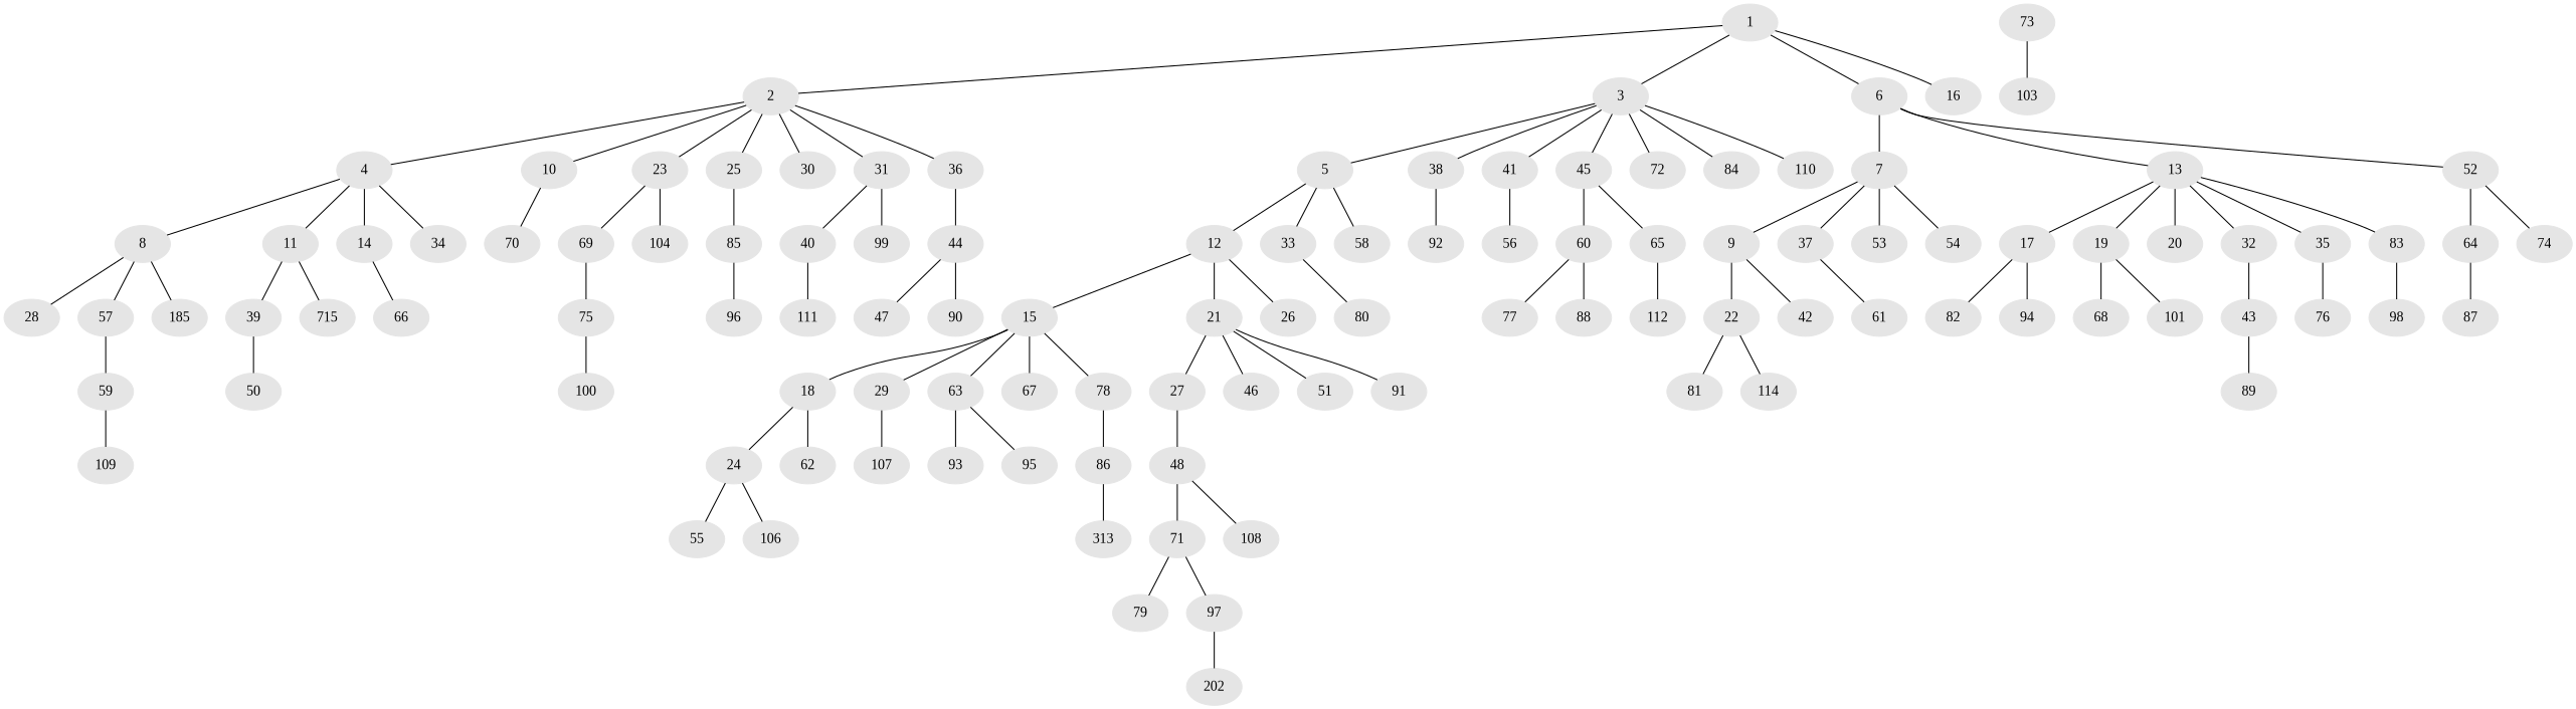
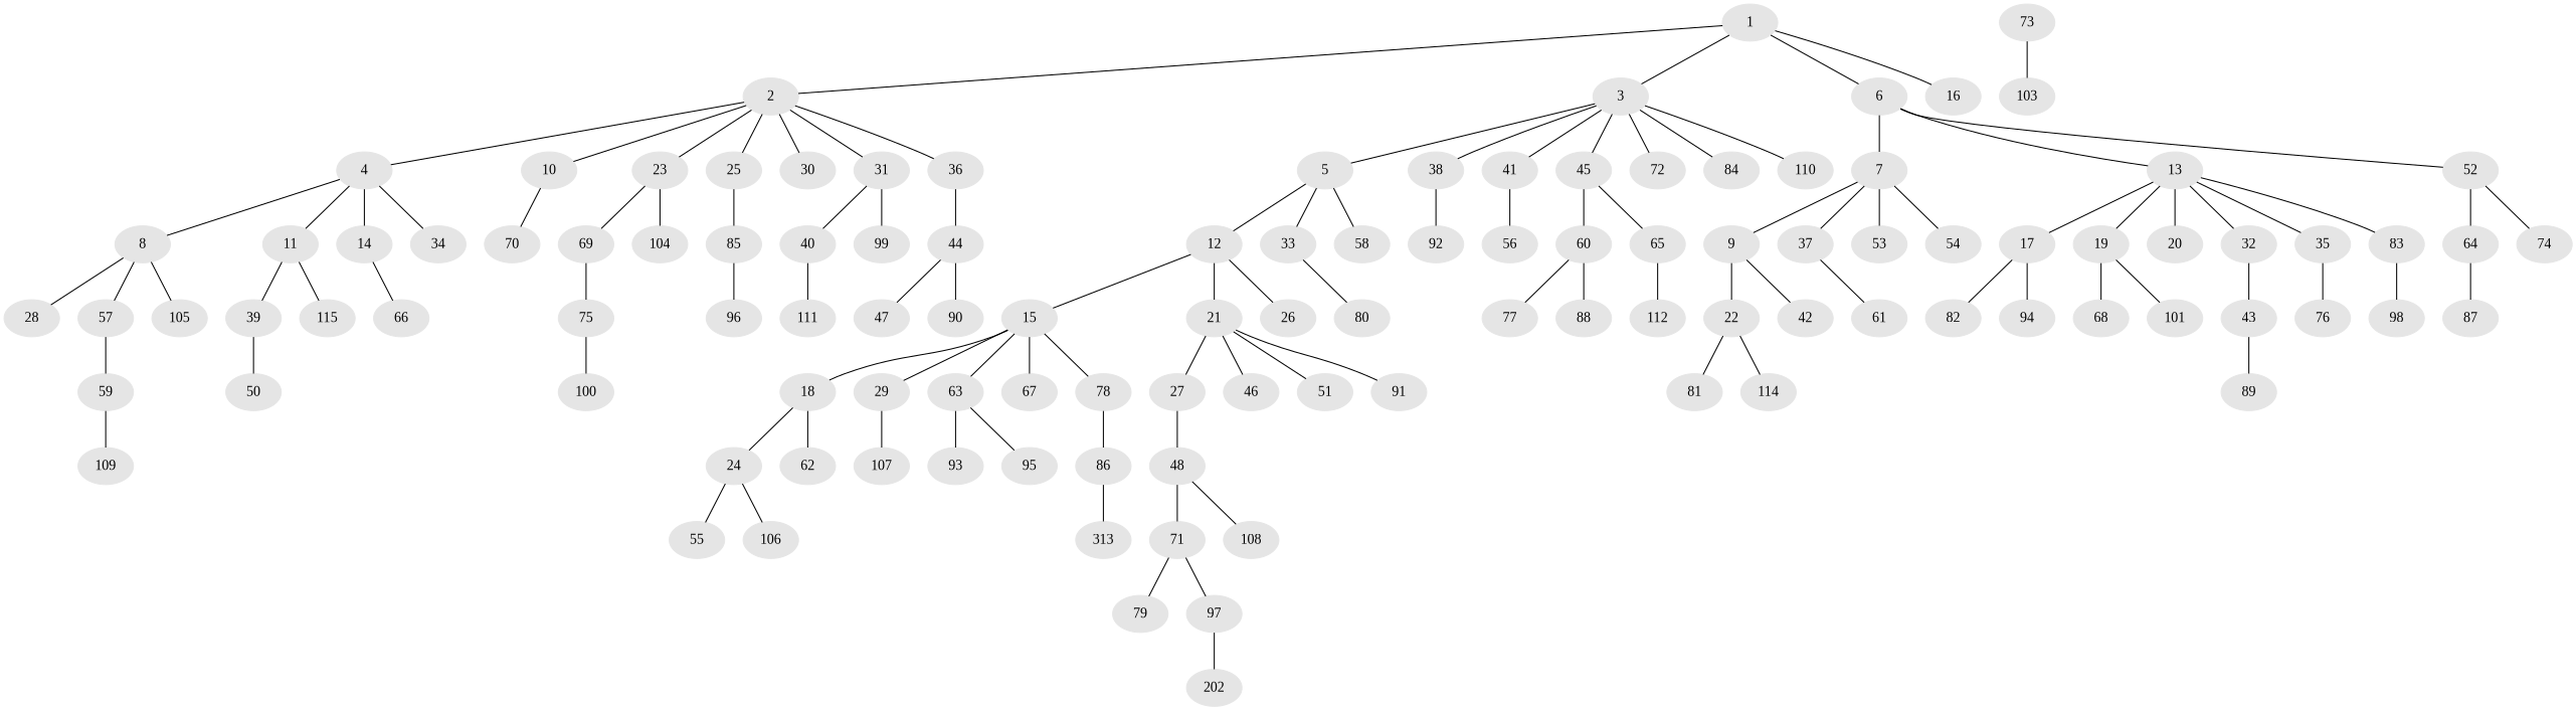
  graph {
    fontname="Liberation Serif"
    node [color=gray90 fontname="Liberation Serif" style=filled]
    edge [fontname="Liberation Serif"]
    1
    2
    3
    6
    16
    4
    10
    23
    25
    30
    31
    36
    5
    38
    41
    45
    72
    84
    110
    7
    13
    52
    8
    11
    14
    34
    70
    69
    104
    85
    40
    99
    44
    12
    33
    58
    92
    56
    60
    65
    28
    57
-   105 [label=185]
+   105
    39
-   115 [label=715]
+   115
    66
    15
    21
    26
    80
    9
    37
    53
    54
    17
    19
    20
    32
    35
    83
    64
    74
    22
    42
    61
    59
    81
    114
    50
    18
    29
    63
    67
    78
    27
    46
    51
    91
    82
    94
    68
    101
    43
    76
    98
    24
    62
    107
    93
    95
    86
    55
    106
    48
    75
    96
    71
    108
    111
    89
    47
    90
    77
    88
    112
    79
    97
    73
    103
    87
    109
    100
    n113 [label=202]
    n114 [label=313]
    1 -- 2
    1 -- 3
    1 -- 6
    1 -- 16
    2 -- 4
    2 -- 10
    2 -- 23
    2 -- 25
    2 -- 30
    2 -- 31
    2 -- 36
    3 -- 5
    3 -- 38
    3 -- 41
    3 -- 45
    3 -- 72
    3 -- 84
    3 -- 110
    6 -- 7
    6 -- 13
    6 -- 52
    4 -- 8
    4 -- 11
    4 -- 14
    4 -- 34
    10 -- 70
    23 -- 69
    23 -- 104
    25 -- 85
    31 -- 40
    31 -- 99
    36 -- 44
    5 -- 12
    5 -- 33
    5 -- 58
    38 -- 92
    41 -- 56
    45 -- 60
    45 -- 65
    7 -- 9
    7 -- 37
    7 -- 53
    7 -- 54
    13 -- 17
    13 -- 19
    13 -- 20
    13 -- 32
    13 -- 35
    13 -- 83
    52 -- 64
    52 -- 74
    8 -- 28
    8 -- 57
    8 -- 105
    11 -- 39
    11 -- 115
    14 -- 66
    69 -- 75
    85 -- 96
    40 -- 111
    44 -- 47
    44 -- 90
    12 -- 15
    12 -- 21
    12 -- 26
    33 -- 80
    60 -- 77
    60 -- 88
    65 -- 112
    57 -- 59
    39 -- 50
    15 -- 18
    15 -- 29
    15 -- 63
    15 -- 67
    15 -- 78
    21 -- 27
    21 -- 46
    21 -- 51
    21 -- 91
    9 -- 22
    9 -- 42
    37 -- 61
    17 -- 82
    17 -- 94
    19 -- 68
    19 -- 101
    32 -- 43
    35 -- 76
    83 -- 98
    64 -- 87
    22 -- 81
    22 -- 114
    59 -- 109
    18 -- 24
    18 -- 62
    29 -- 107
    63 -- 93
    63 -- 95
    78 -- 86
    27 -- 48
    43 -- 89
    24 -- 55
    24 -- 106
    86 -- n114
    48 -- 71
    48 -- 108
    75 -- 100
    71 -- 79
    71 -- 97
    97 -- n113
    73 -- 103
  }
